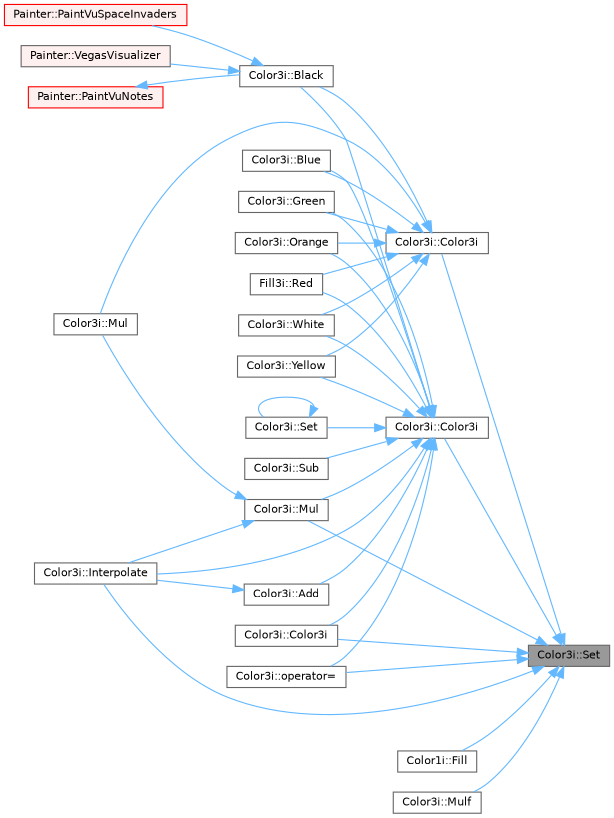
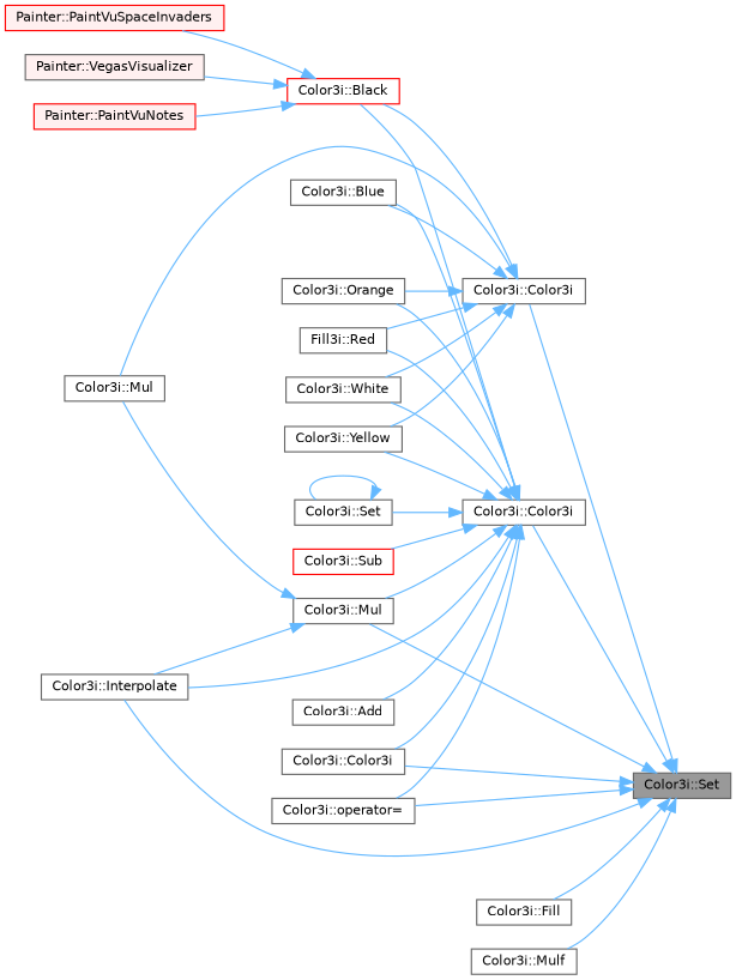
  digraph {
    rankdir=RL
    node [color=grey40 fillcolor=white fontname=Helvetica fontsize=10 shape=box style=filled]
    edge [color=steelblue1 dir=back fontname=Helvetica fontsize=10 labelfontname=Helvetica labelfontsize=10 style=solid]
    n1 [color=gray40 fillcolor=grey60 fontcolor=black height=0.2 label="Color3i::Set" width=0.4]
    n2 [height=0.2 label="Color3i::Color3i" width=0.4]
    n3 [height=0.2 label="Color3i::Color3i" width=0.4]
    n4 [height=0.2 label="Color3i::Color3i" width=0.4]
    n5 [height=0.2 label="Color3i::Interpolate" width=0.4]
    n6 [height=0.2 label="Color3i::Mul" width=0.4]
    n7 [height=0.2 label="Color3i::operator=" width=0.4]
-   n8 [height=0.2 label="Color1i::Fill" width=0.4]
+   n8 [height=0.2 label="Color3i::Fill" width=0.4]
    n9 [height=0.2 label="Color3i::Mulf" width=0.4]
-   n10 [height=0.2 label="Color3i::Black" width=0.4]
+   n10 [color=red height=0.2 label="Color3i::Black" width=0.4]
    n11 [height=0.2 label="Color3i::Blue" width=0.4]
-   n12 [height=0.2 label="Color3i::Green" width=0.4]
    n13 [height=0.2 label="Color3i::Mul" width=0.4]
    n14 [height=0.2 label="Color3i::Orange" width=0.4]
    n15 [height=0.2 label="Fill3i::Red" width=0.4]
    n16 [height=0.2 label="Color3i::White" width=0.4]
    n17 [height=0.2 label="Color3i::Yellow" width=0.4]
    n18 [height=0.2 label="Color3i::Add" width=0.4]
    n19 [height=0.2 label="Color3i::Set" width=0.4]
-   n20 [height=0.2 label="Color3i::Sub" width=0.4]
+   n20 [color=red height=0.2 label="Color3i::Sub" width=0.4]
    n21 [color=red fillcolor="#FFF0F0" height=0.2 label="Painter::PaintVuNotes" width=0.4]
    n22 [color=red fillcolor="#FFF0F0" height=0.2 label="Painter::PaintVuSpaceInvaders" width=0.4]
    n23 [fillcolor="#FFF0F0" height=0.2 label="Painter::VegasVisualizer" width=0.4]
    n1 -> n2
    n1 -> n3
    n1 -> n4
    n1 -> n5
    n1 -> n6
    n1 -> n7
    n1 -> n8
    n1 -> n9
    n2 -> n10
    n2 -> n11
-   n2 -> n12
    n2 -> n13
    n2 -> n14
    n2 -> n15
    n2 -> n16
    n2 -> n17
    n4 -> n3
    n4 -> n5
    n4 -> n6
    n4 -> n7
    n4 -> n10
    n4 -> n11
-   n4 -> n12
    n4 -> n14
    n4 -> n15
    n4 -> n16
    n4 -> n17
    n4 -> n18
    n4 -> n19
    n4 -> n20
    n6 -> n5
    n6 -> n13
-   n21 -> n10
+   n10 -> n21
    n10 -> n22
    n10 -> n23
-   n18 -> n5
    n19 -> n19
  }
